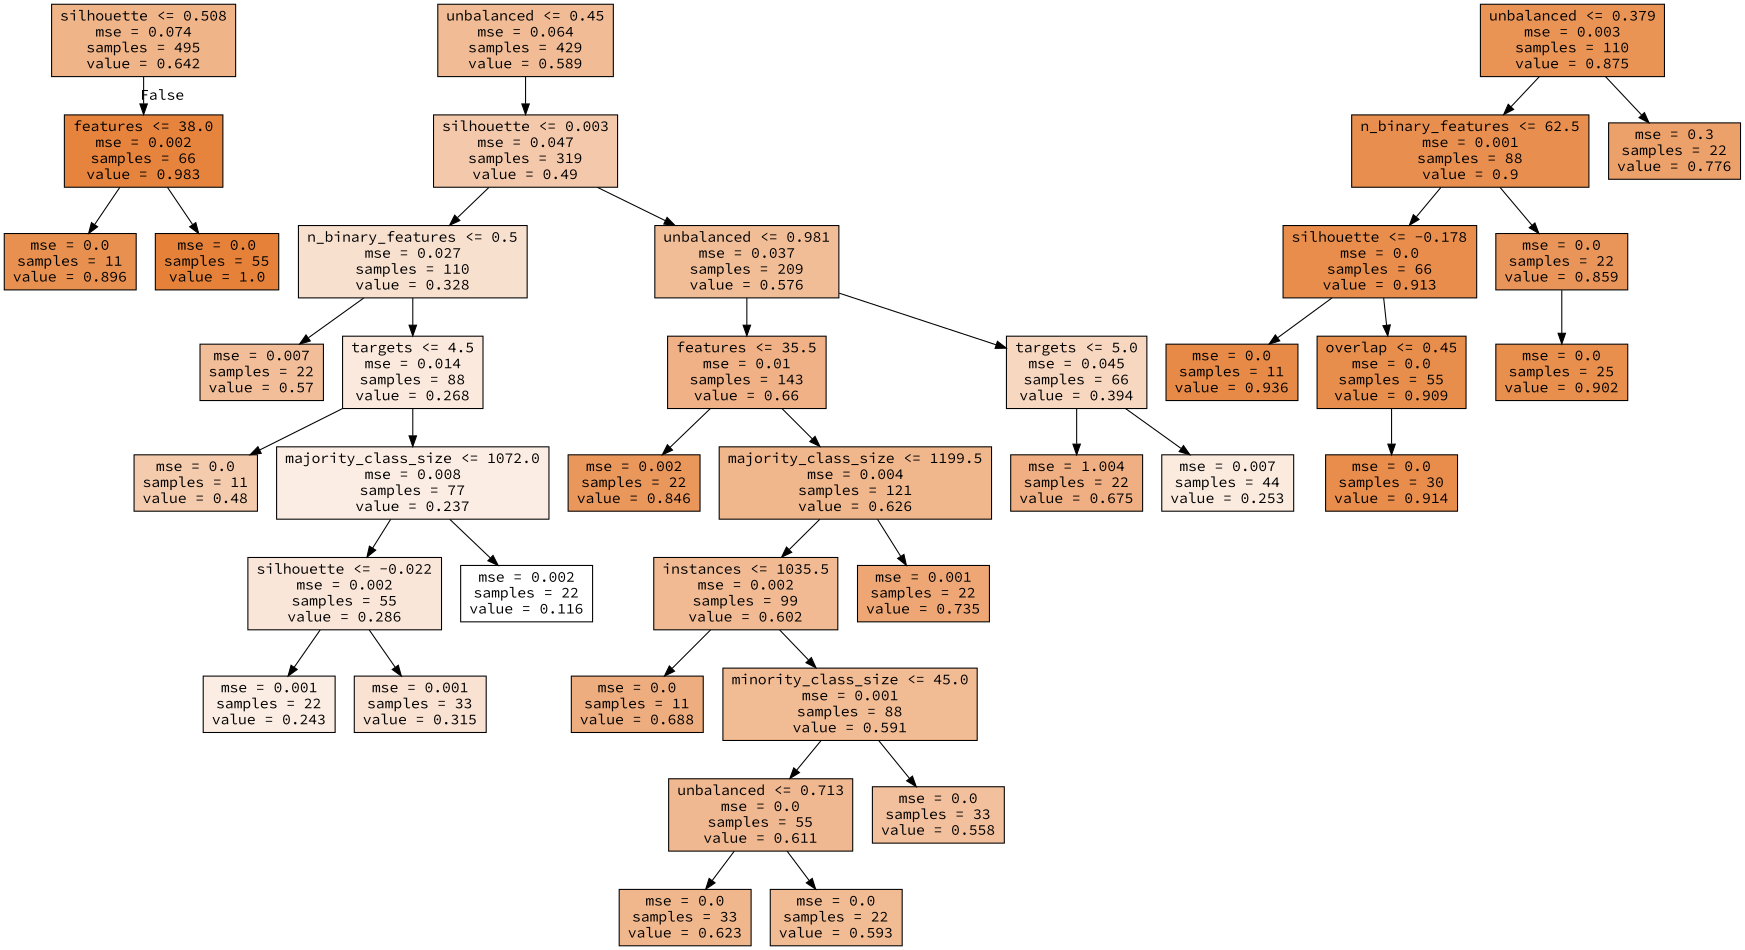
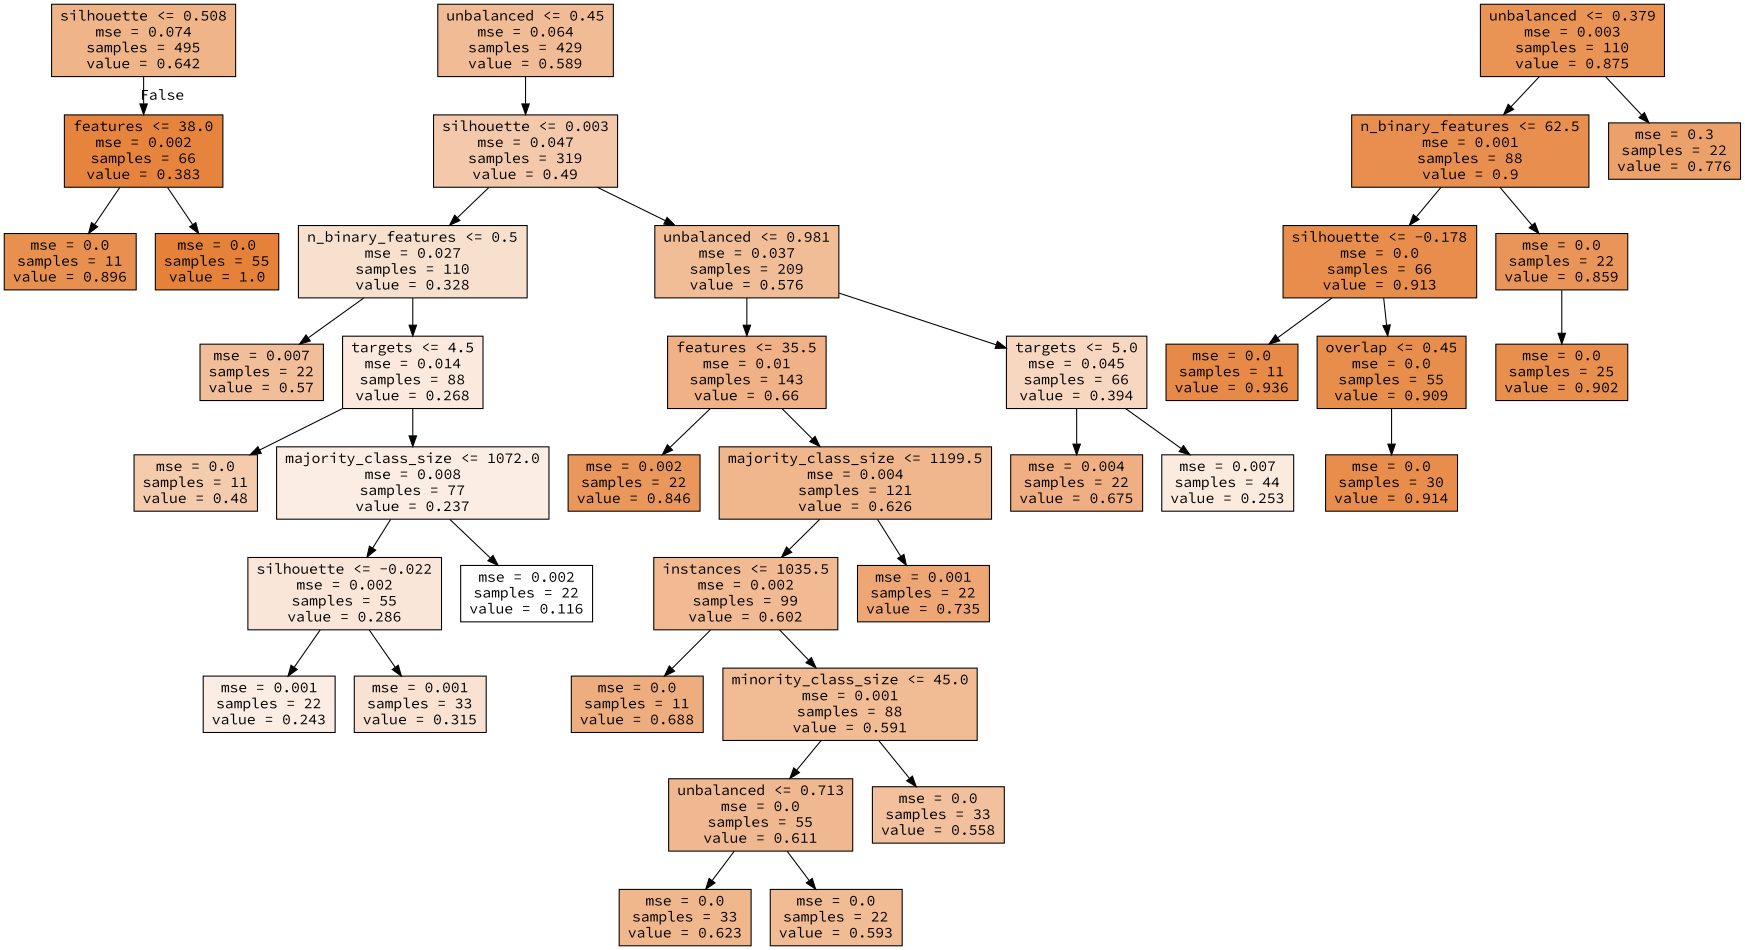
  digraph {
    fontname="Source Code Pro"
    node [color=black fillcolor="#e58139e6" fontname="Source Code Pro" shape=box style=filled]
    edge [fontname="Source Code Pro"]
    n1 [fillcolor="#e5813998" label="silhouette <= 0.508\nmse = 0.074\nsamples = 495\nvalue = 0.642"]
-   n2 [fillcolor="#e58139fa" label="features <= 38.0\nmse = 0.002\nsamples = 66\nvalue = 0.983"]
+   n2 [fillcolor="#e58139fa" label="features <= 38.0\nmse = 0.002\nsamples = 66\nvalue = 0.383"]
    n3 [fillcolor="#e5813988" label="unbalanced <= 0.45\nmse = 0.064\nsamples = 429\nvalue = 0.589"]
    n4 [fillcolor="#e581396c" label="silhouette <= 0.003\nmse = 0.047\nsamples = 319\nvalue = 0.49"]
    n5 [fillcolor="#e58139e1" label="mse = 0.0\nsamples = 11\nvalue = 0.896"]
    n6 [fillcolor="#e58139ff" label="mse = 0.0\nsamples = 55\nvalue = 1.0"]
    n7 [fillcolor="#e58139db" label="unbalanced <= 0.379\nmse = 0.003\nsamples = 110\nvalue = 0.875"]
    n8 [fillcolor="#e58139e2" label="n_binary_features <= 62.5\nmse = 0.001\nsamples = 88\nvalue = 0.9"]
    n9 [fillcolor="#e58139be" label="mse = 0.3\nsamples = 22\nvalue = 0.776"]
    n10 [fillcolor="#e581393d" label="n_binary_features <= 0.5\nmse = 0.027\nsamples = 110\nvalue = 0.328"]
    n11 [fillcolor="#e5813985" label="unbalanced <= 0.981\nmse = 0.037\nsamples = 209\nvalue = 0.576"]
    n12 [label="silhouette <= -0.178\nmse = 0.0\nsamples = 66\nvalue = 0.913"]
    n13 [fillcolor="#e58139d6" label="mse = 0.0\nsamples = 22\nvalue = 0.859"]
    n14 [fillcolor="#e58139ed" label="mse = 0.0\nsamples = 11\nvalue = 0.936"]
    n15 [fillcolor="#e58139e5" label="overlap <= 0.45\nmse = 0.0\nsamples = 55\nvalue = 0.909"]
    n16 [fillcolor="#e58139e3" label="mse = 0.0\nsamples = 25\nvalue = 0.902"]
    n17 [label="mse = 0.0\nsamples = 30\nvalue = 0.914"]
    n18 [fillcolor="#e5813983" label="mse = 0.007\nsamples = 22\nvalue = 0.57"]
    n19 [fillcolor="#e581392c" label="targets <= 4.5\nmse = 0.014\nsamples = 88\nvalue = 0.268"]
    n20 [fillcolor="#e581399d" label="features <= 35.5\nmse = 0.01\nsamples = 143\nvalue = 0.66"]
    n21 [fillcolor="#e5813950" label="targets <= 5.0\nmse = 0.045\nsamples = 66\nvalue = 0.394"]
    n22 [fillcolor="#e5813969" label="mse = 0.0\nsamples = 11\nvalue = 0.48"]
    n23 [fillcolor="#e5813923" label="majority_class_size <= 1072.0\nmse = 0.008\nsamples = 77\nvalue = 0.237"]
    n24 [fillcolor="#e5813931" label="silhouette <= -0.022\nmse = 0.002\nsamples = 55\nvalue = 0.286"]
    n25 [fillcolor="#e5813900" label="mse = 0.002\nsamples = 22\nvalue = 0.116"]
    n26 [fillcolor="#e5813924" label="mse = 0.001\nsamples = 22\nvalue = 0.243"]
    n27 [fillcolor="#e5813939" label="mse = 0.001\nsamples = 33\nvalue = 0.315"]
    n28 [fillcolor="#e58139d2" label="mse = 0.002\nsamples = 22\nvalue = 0.846"]
    n29 [fillcolor="#e5813993" label="majority_class_size <= 1199.5\nmse = 0.004\nsamples = 121\nvalue = 0.626"]
-   n30 [fillcolor="#e58139a1" label="mse = 1.004\nsamples = 22\nvalue = 0.675"]
+   n30 [fillcolor="#e58139a1" label="mse = 0.004\nsamples = 22\nvalue = 0.675"]
    n31 [fillcolor="#e5813928" label="mse = 0.007\nsamples = 44\nvalue = 0.253"]
    n32 [fillcolor="#e581398c" label="instances <= 1035.5\nmse = 0.002\nsamples = 99\nvalue = 0.602"]
    n33 [fillcolor="#e58139b3" label="mse = 0.001\nsamples = 22\nvalue = 0.735"]
    n34 [fillcolor="#e58139a5" label="mse = 0.0\nsamples = 11\nvalue = 0.688"]
    n35 [fillcolor="#e5813989" label="minority_class_size <= 45.0\nmse = 0.001\nsamples = 88\nvalue = 0.591"]
    n36 [fillcolor="#e581398f" label="unbalanced <= 0.713\nmse = 0.0\nsamples = 55\nvalue = 0.611"]
    n37 [fillcolor="#e581397f" label="mse = 0.0\nsamples = 33\nvalue = 0.558"]
    n38 [fillcolor="#e5813992" label="mse = 0.0\nsamples = 33\nvalue = 0.623"]
    n39 [fillcolor="#e581398a" label="mse = 0.0\nsamples = 22\nvalue = 0.593"]
    n1 -> n2 [headlabel=False labelangle=-45 labeldistance=2.5]
    n2 -> n5
    n2 -> n6
    n3 -> n4
    n4 -> n10
    n4 -> n11
    n7 -> n8
    n7 -> n9
    n8 -> n12
    n8 -> n13
    n10 -> n18
    n10 -> n19
    n11 -> n20
    n11 -> n21
    n12 -> n14
    n12 -> n15
    n13 -> n16
    n15 -> n17
    n19 -> n22
    n19 -> n23
    n20 -> n28
    n20 -> n29
    n21 -> n30
    n21 -> n31
    n23 -> n24
    n23 -> n25
    n24 -> n26
    n24 -> n27
    n29 -> n32
    n29 -> n33
    n32 -> n34
    n32 -> n35
    n35 -> n36
    n35 -> n37
    n36 -> n38
    n36 -> n39
  }
